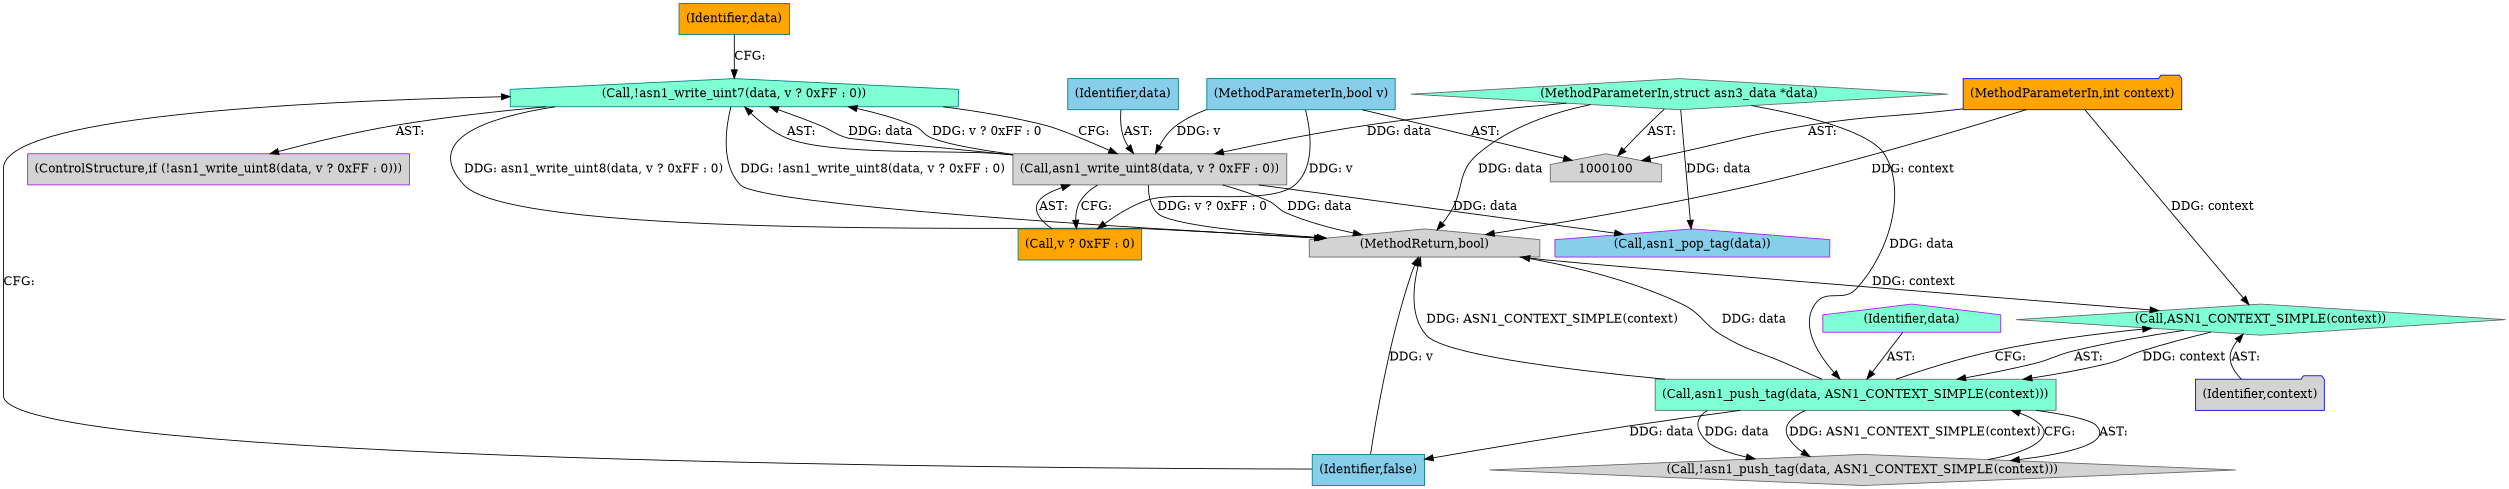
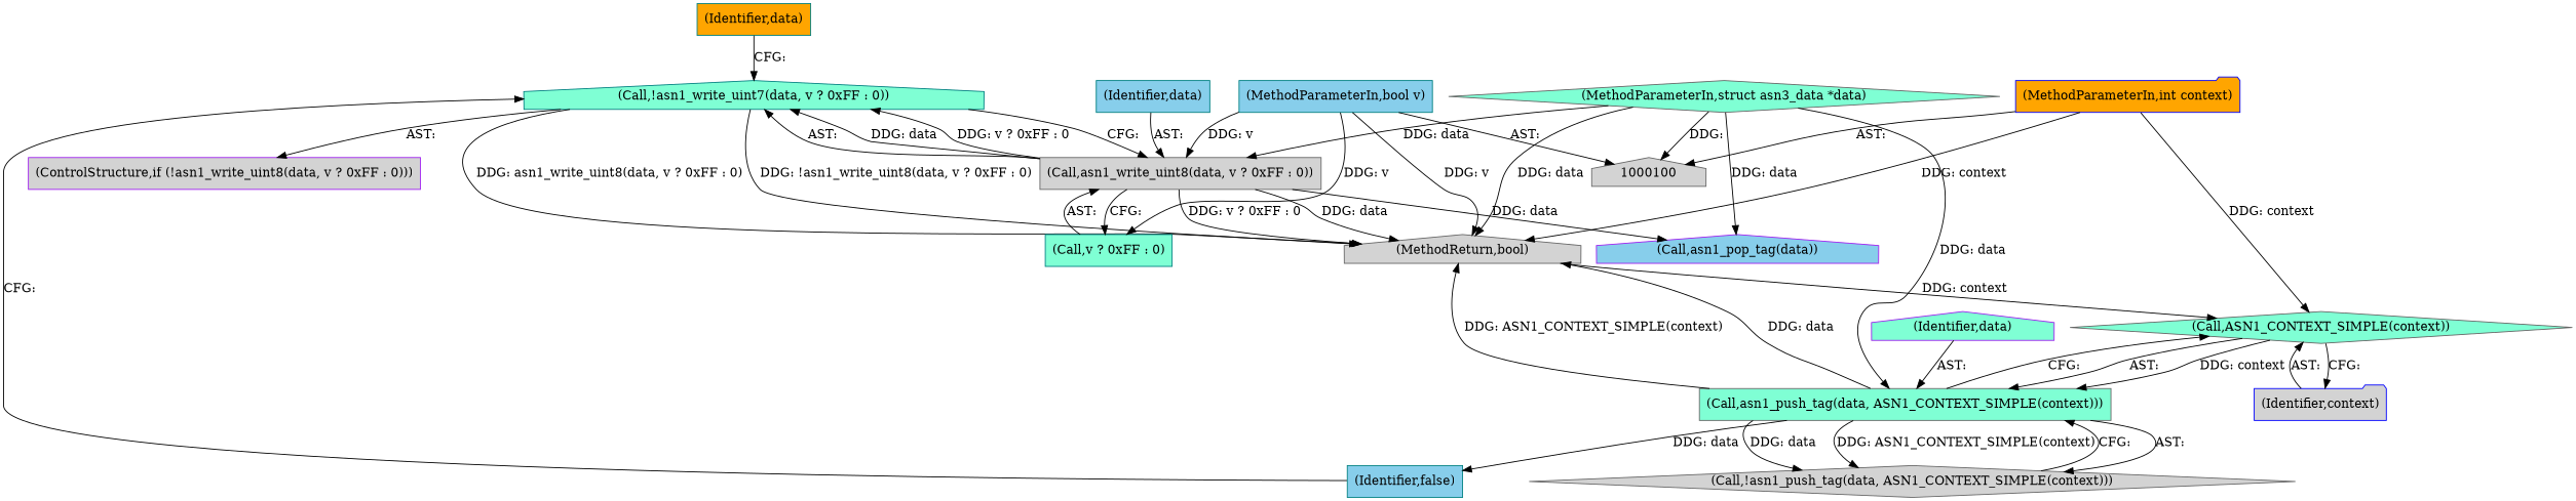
  digraph {
    node [color=gray40 fillcolor=aquamarine shape=box style=filled]
    n1 [color=teal label="(Call,!asn1_write_uint7(data, v ? 0xFF : 0))" shape=house]
    n2 [fillcolor=lightgrey label="(Call,asn1_write_uint8(data, v ? 0xFF : 0))"]
    n3 [color=purple fillcolor=lightgrey label="(ControlStructure,if (!asn1_write_uint8(data, v ? 0xFF : 0)))"]
    n4 [fillcolor=lightgrey label="(MethodReturn,bool)" shape=house]
    n5 [color=purple fillcolor=skyblue label="(Call,asn1_pop_tag(data))" shape=house]
-   n6 [color=teal fillcolor=orange label="(Call,v ? 0xFF : 0)"]
+   n6 [color=teal label="(Call,v ? 0xFF : 0)"]
    n7 [label="(Call,ASN1_CONTEXT_SIMPLE(context))" shape=diamond]
    n8 [label="(Call,asn1_push_tag(data, ASN1_CONTEXT_SIMPLE(context)))"]
    n9 [fillcolor=lightgrey label="(Call,!asn1_push_tag(data, ASN1_CONTEXT_SIMPLE(context)))" shape=diamond]
    n10 [color=teal fillcolor=skyblue label="(Identifier,false)"]
    n11 [color=blue fillcolor=lightgrey label="(Identifier,context)" shape=folder]
    n12 [label="(MethodParameterIn,struct asn3_data *data)" shape=diamond]
    1000100 [fillcolor=lightgrey shape=house]
    n14 [color=blue fillcolor=orange label="(MethodParameterIn,int context)" shape=folder]
    n15 [color=teal fillcolor=skyblue label="(MethodParameterIn,bool v)"]
    n16 [color=purple label="(Identifier,data)" shape=house]
    n17 [color=teal fillcolor=orange label="(Identifier,data)"]
    n18 [color=teal fillcolor=skyblue label="(Identifier,data)"]
    n1 -> n2 [label="CFG: "]
    n1 -> n3 [label="AST: "]
    n1 -> n4 [label="DDG: !asn1_write_uint8(data, v ? 0xFF : 0)"]
    n1 -> n4 [label="DDG: asn1_write_uint8(data, v ? 0xFF : 0)"]
    n2 -> n1 [label="AST: "]
    n2 -> n1 [label="DDG: data"]
    n2 -> n1 [label="DDG: v ? 0xFF : 0"]
    n2 -> n4 [label="DDG: v ? 0xFF : 0"]
    n2 -> n4 [label="DDG: data"]
    n2 -> n5 [label="DDG: data"]
    n2 -> n6 [label="CFG: "]
    n4 -> n7 [label="DDG: context"]
    n6 -> n2 [label="AST: "]
    n7 -> n8 [label="AST: "]
    n7 -> n8 [label="DDG: context"]
+   n7 -> n11 [label="CFG: "]
    n8 -> n4 [label="DDG: data"]
    n8 -> n4 [label="DDG: ASN1_CONTEXT_SIMPLE(context)"]
    n8 -> n7 [label="CFG: "]
    n8 -> n9 [label="AST: "]
    n8 -> n9 [label="DDG: data"]
    n8 -> n9 [label="DDG: ASN1_CONTEXT_SIMPLE(context)"]
    n8 -> n10 [label="DDG: data"]
    n9 -> n8 [label="CFG: "]
    n10 -> n1 [label="CFG: "]
    n11 -> n7 [label="AST: "]
    n12 -> n2 [label="DDG: data"]
    n12 -> n4 [label="DDG: data"]
    n12 -> n5 [label="DDG: data"]
    n12 -> n8 [label="DDG: data"]
-   n12 -> 1000100 [label="AST: "]
+   n12 -> 1000100 [label="DDG: "]
    n14 -> n4 [label="DDG: context"]
    n14 -> n7 [label="DDG: context"]
    n14 -> 1000100 [label="AST: "]
    n15 -> n2 [label="DDG: v"]
-   n10 -> n4 [label="DDG: v"]
+   n15 -> n4 [label="DDG: v"]
    n15 -> n6 [label="DDG: v"]
    n15 -> 1000100 [label="AST: "]
    n16 -> n8 [label="AST: "]
    n17 -> n1 [label="CFG: "]
    n18 -> n2 [label="AST: "]
  }
